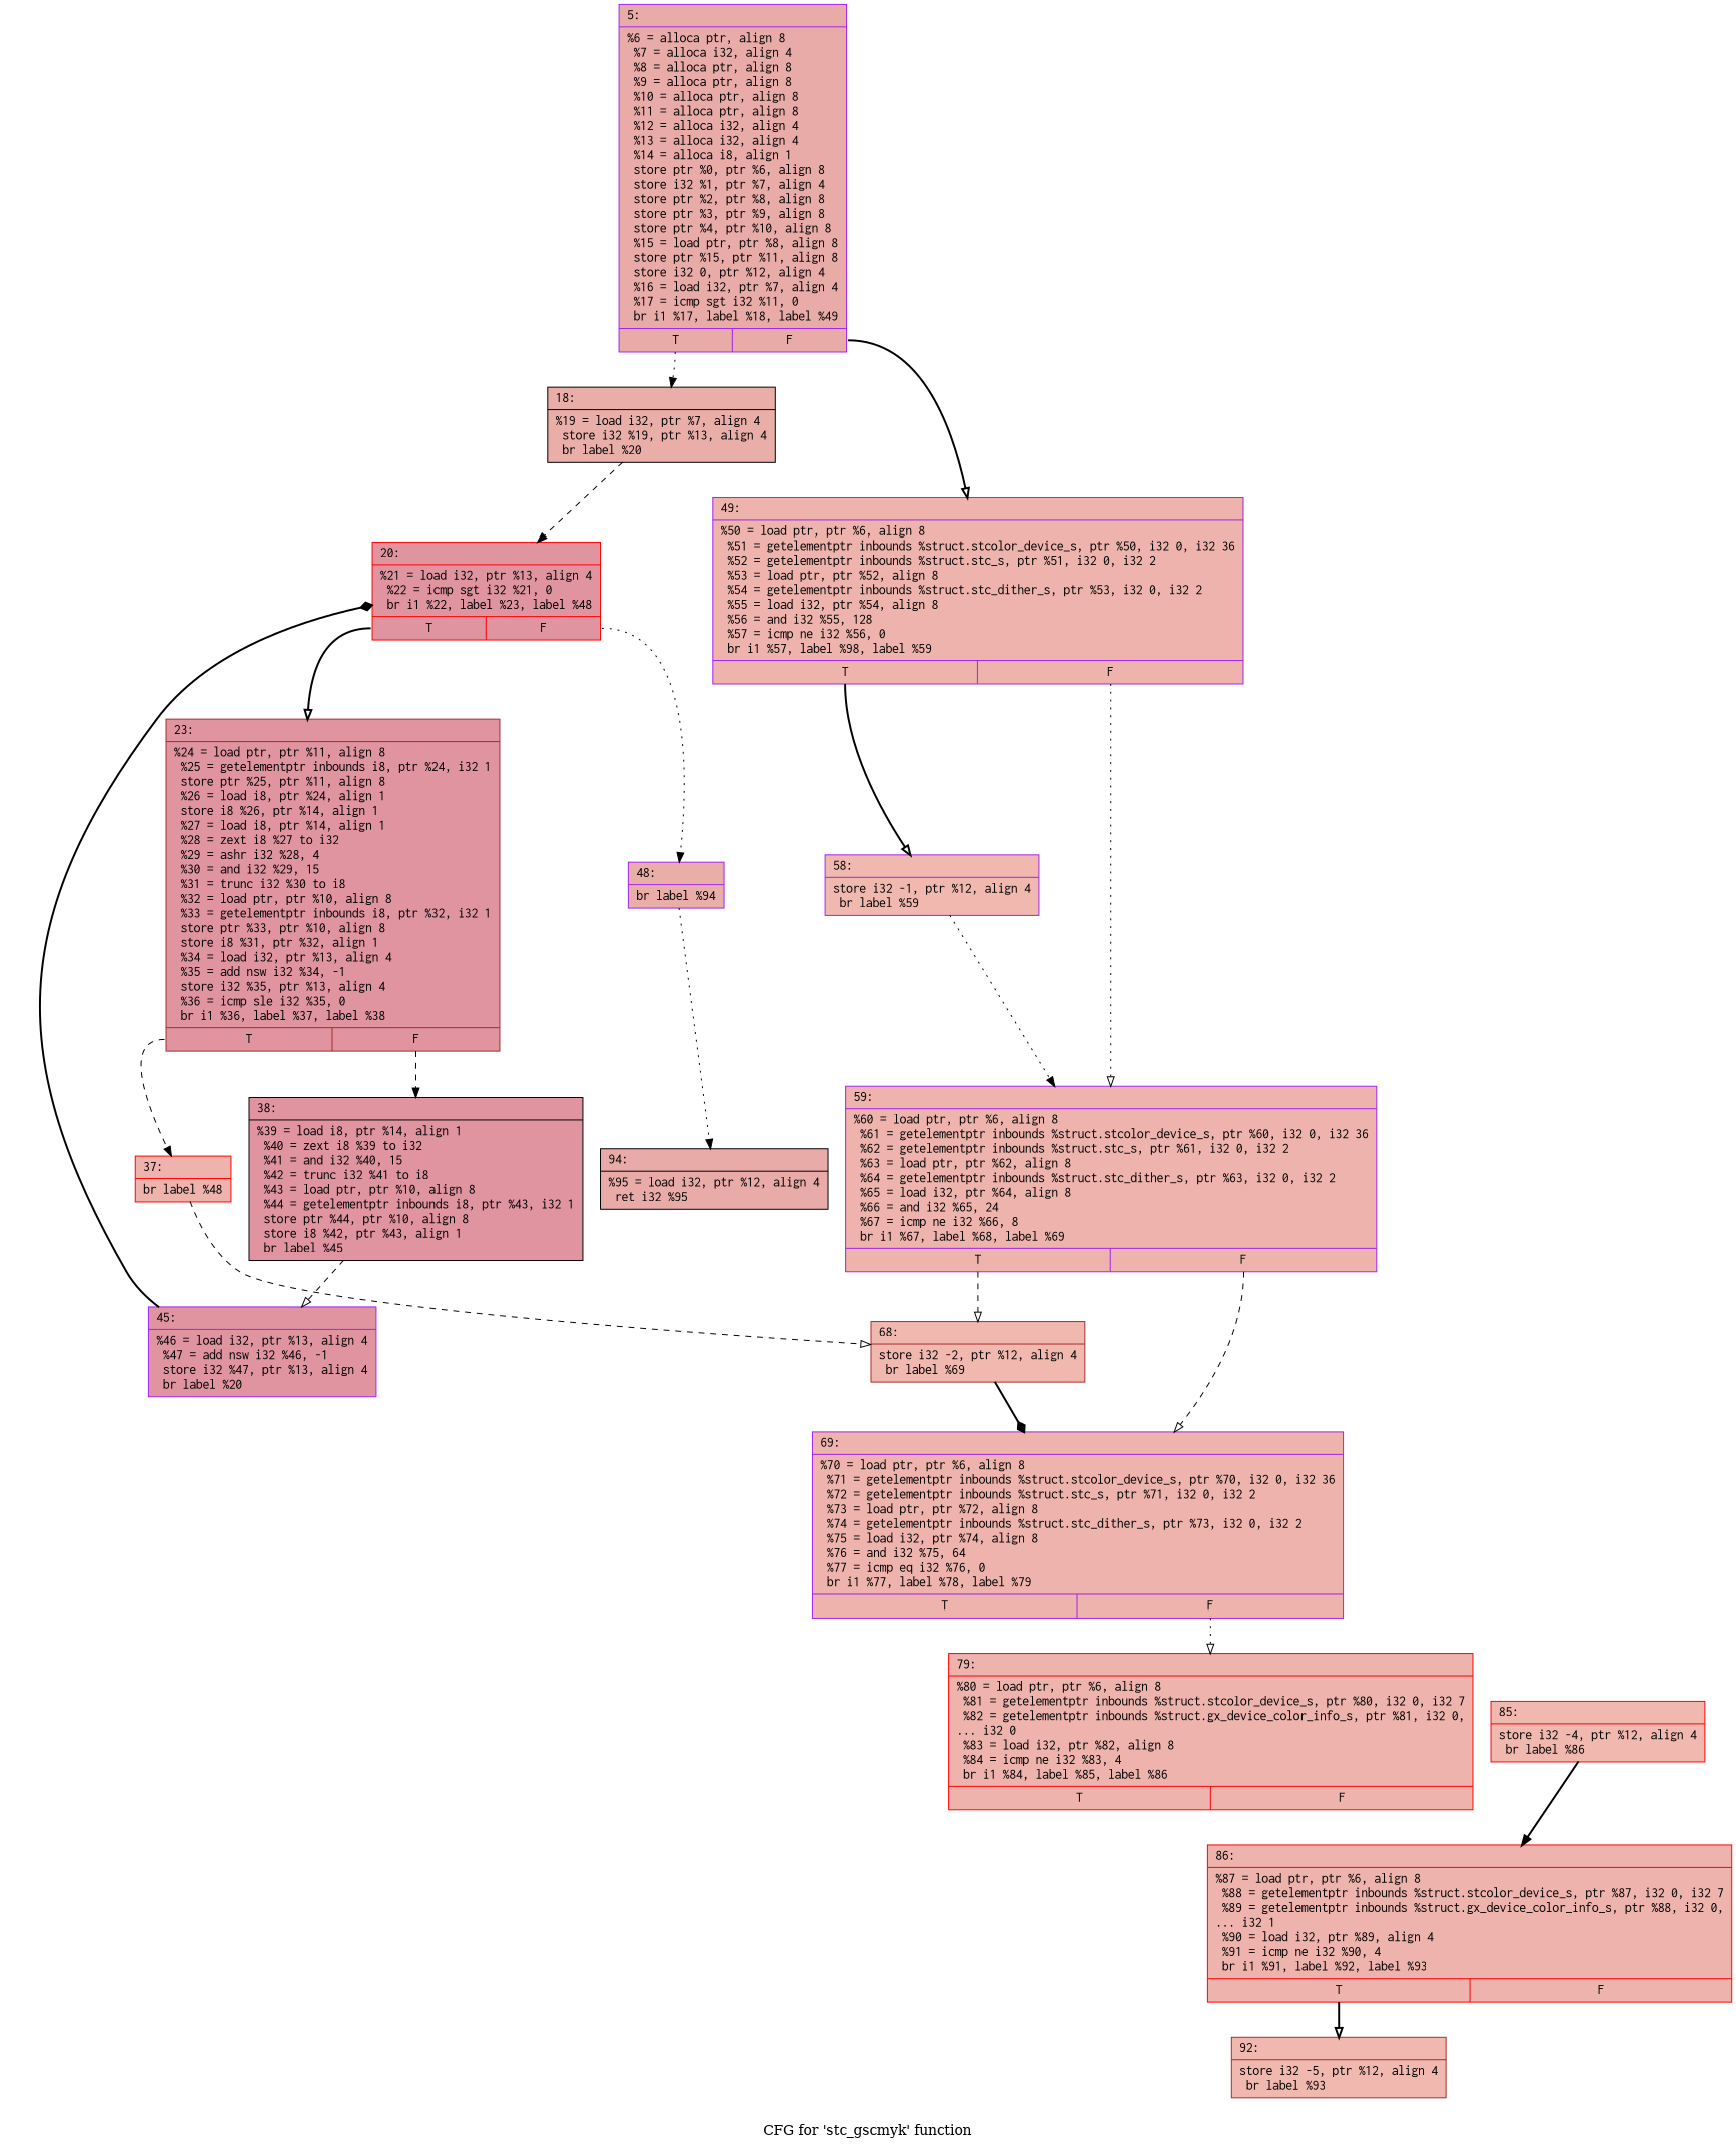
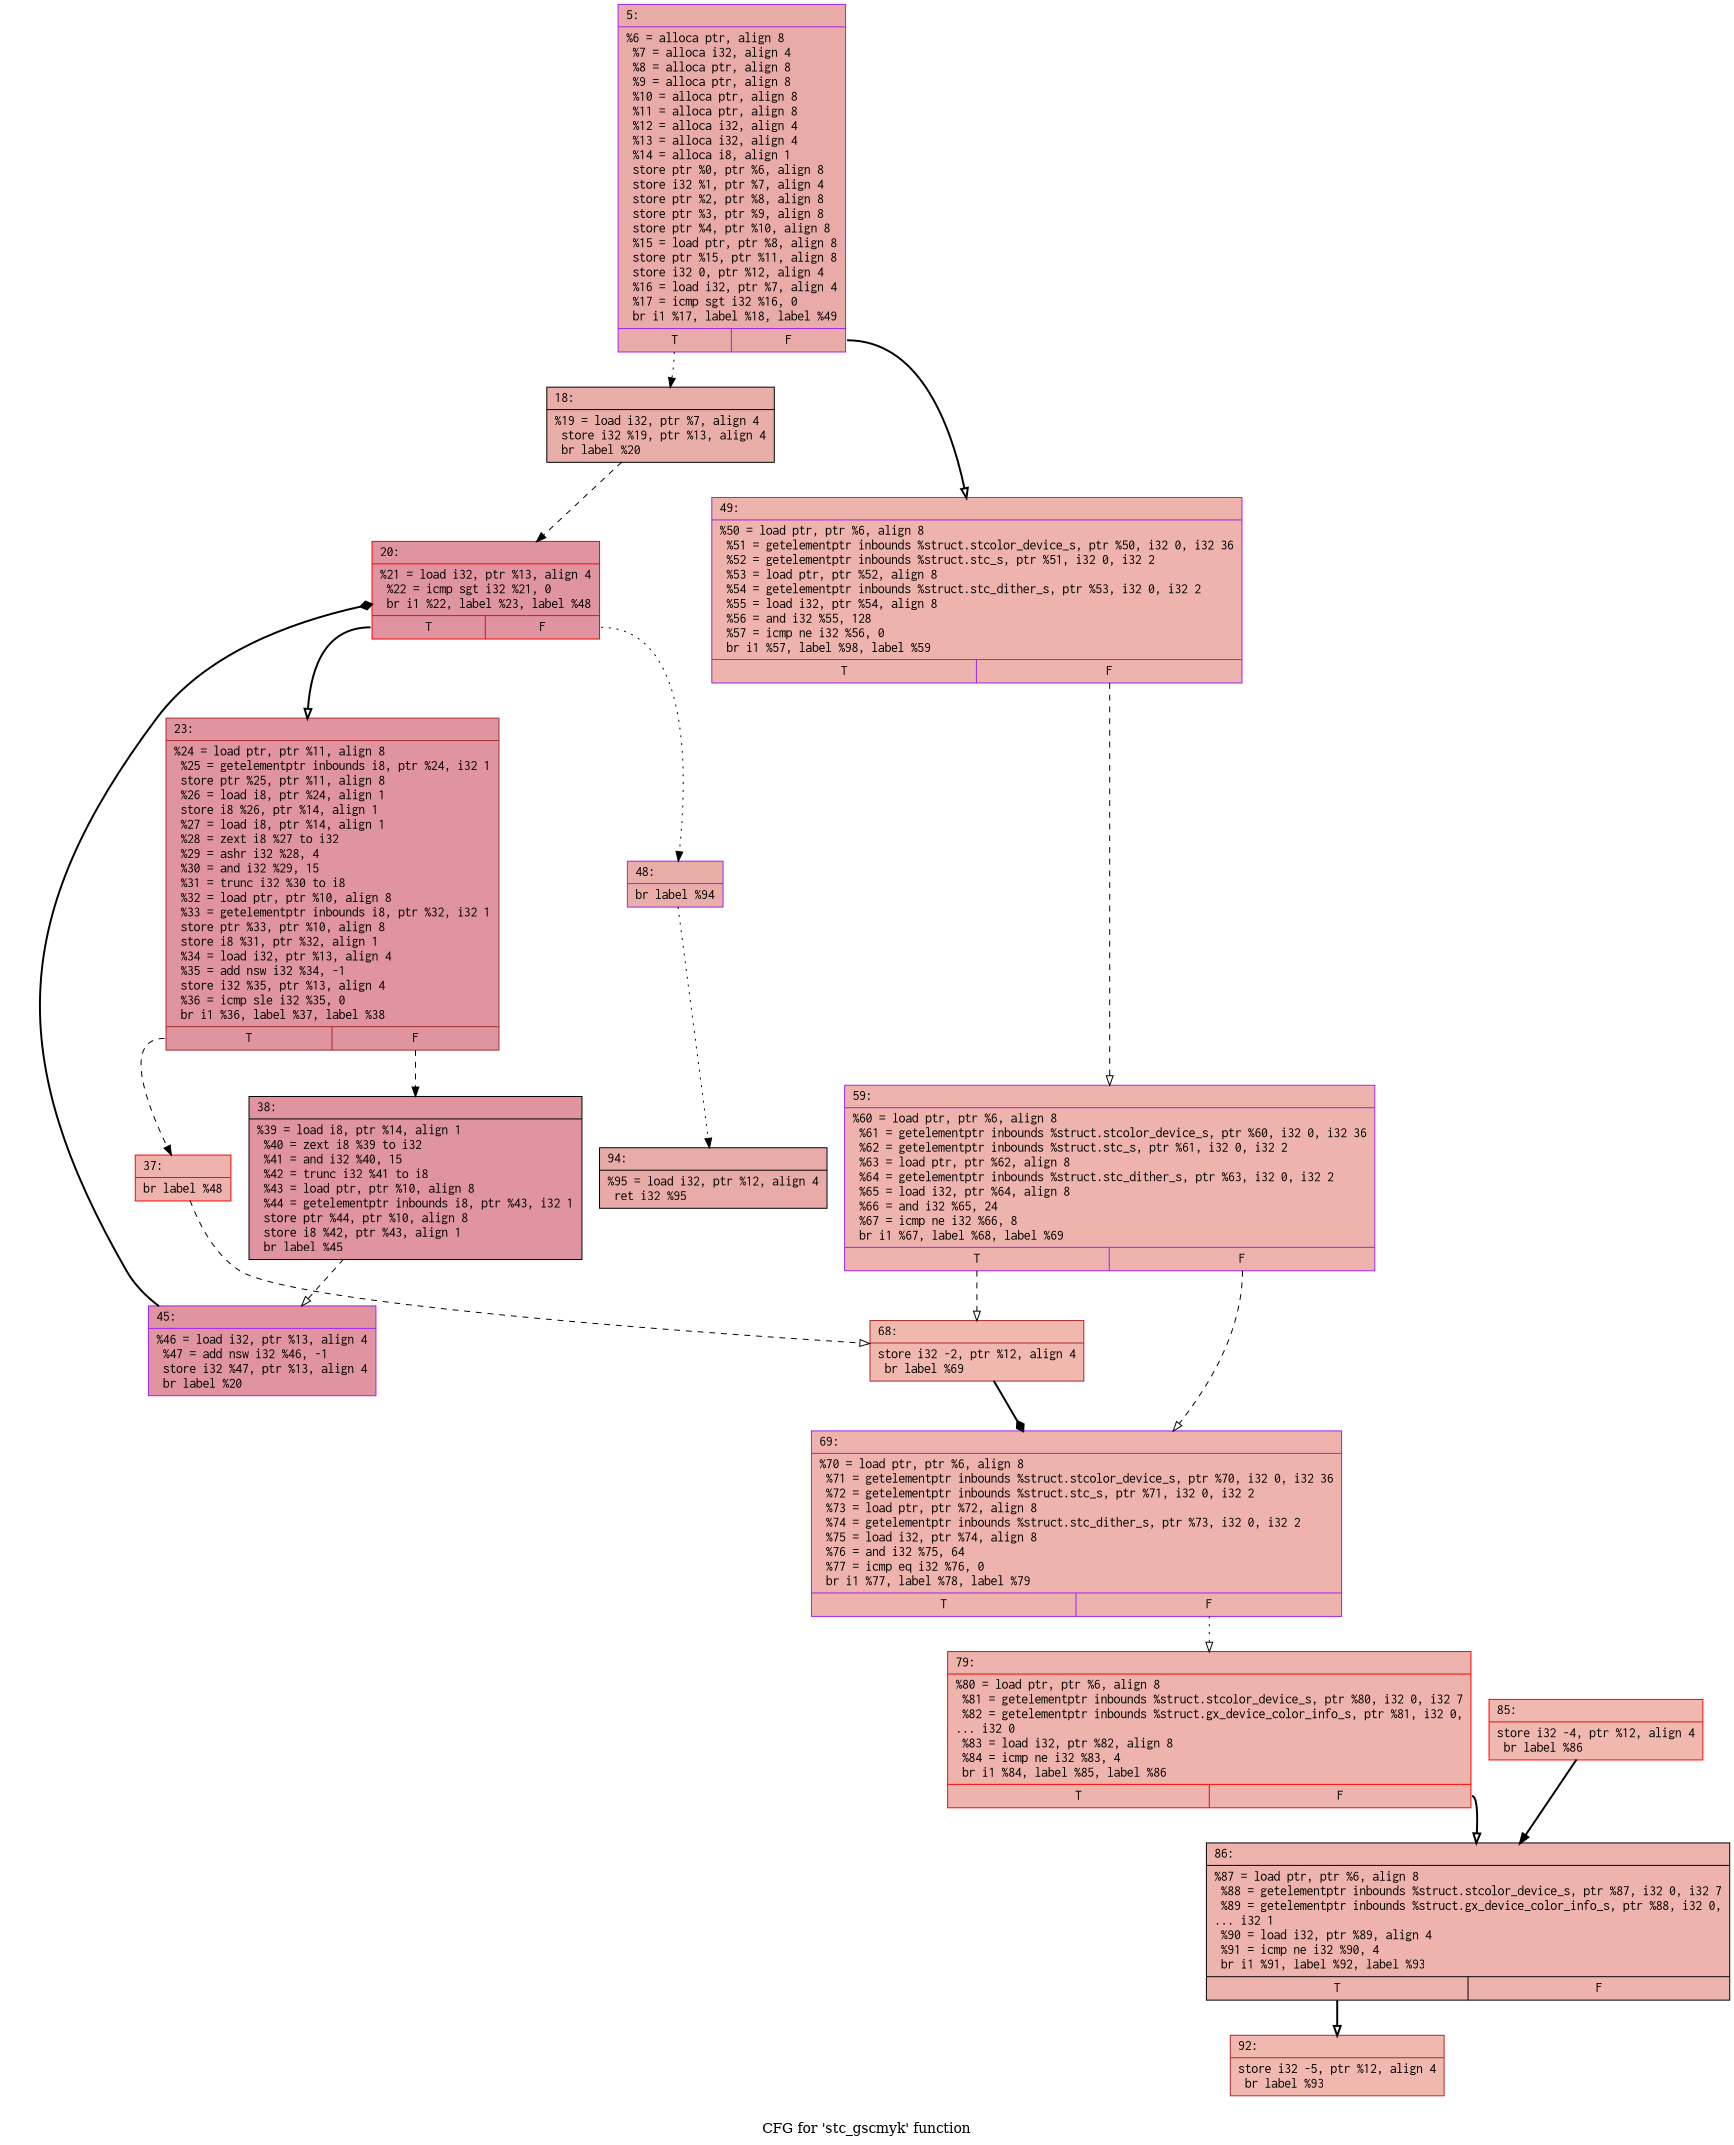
  digraph {
    label="CFG for 'stc_gscmyk' function"
    node [color=purple fillcolor="#d6524470" fontname=Courier shape=record style=filled]
    edge [arrowhead=onormal style=bold]
-   n1 [fillcolor="#cc403a70" label="{5:\l|  %6 = alloca ptr, align 8\l  %7 = alloca i32, align 4\l  %8 = alloca ptr, align 8\l  %9 = alloca ptr, align 8\l  %10 = alloca ptr, align 8\l  %11 = alloca ptr, align 8\l  %12 = alloca i32, align 4\l  %13 = alloca i32, align 4\l  %14 = alloca i8, align 1\l  store ptr %0, ptr %6, align 8\l  store i32 %1, ptr %7, align 4\l  store ptr %2, ptr %8, align 8\l  store ptr %3, ptr %9, align 8\l  store ptr %4, ptr %10, align 8\l  %15 = load ptr, ptr %8, align 8\l  store ptr %15, ptr %11, align 8\l  store i32 0, ptr %12, align 4\l  %16 = load i32, ptr %7, align 4\l  %17 = icmp sgt i32 %11, 0\l  br i1 %17, label %18, label %49\l|{<s0>T|<s1>F}}"]
+   n1 [fillcolor="#cc403a70" label="{5:\l|  %6 = alloca ptr, align 8\l  %7 = alloca i32, align 4\l  %8 = alloca ptr, align 8\l  %9 = alloca ptr, align 8\l  %10 = alloca ptr, align 8\l  %11 = alloca ptr, align 8\l  %12 = alloca i32, align 4\l  %13 = alloca i32, align 4\l  %14 = alloca i8, align 1\l  store ptr %0, ptr %6, align 8\l  store i32 %1, ptr %7, align 4\l  store ptr %2, ptr %8, align 8\l  store ptr %3, ptr %9, align 8\l  store ptr %4, ptr %10, align 8\l  %15 = load ptr, ptr %8, align 8\l  store ptr %15, ptr %11, align 8\l  store i32 0, ptr %12, align 4\l  %16 = load i32, ptr %7, align 4\l  %17 = icmp sgt i32 %16, 0\l  br i1 %17, label %18, label %49\l|{<s0>T|<s1>F}}"]
    n2 [color=black fillcolor="#d0473d70" label="{18:\l|  %19 = load i32, ptr %7, align 4\l  store i32 %19, ptr %13, align 4\l  br label %20\l}"]
    n3 [label="{49:\l|  %50 = load ptr, ptr %6, align 8\l  %51 = getelementptr inbounds %struct.stcolor_device_s, ptr %50, i32 0, i32 36\l  %52 = getelementptr inbounds %struct.stc_s, ptr %51, i32 0, i32 2\l  %53 = load ptr, ptr %52, align 8\l  %54 = getelementptr inbounds %struct.stc_dither_s, ptr %53, i32 0, i32 2\l  %55 = load i32, ptr %54, align 8\l  %56 = and i32 %55, 128\l  %57 = icmp ne i32 %56, 0\l  br i1 %57, label %98, label %59\l|{<s0>T|<s1>F}}"]
    n4 [color=red fillcolor="#b70d2870" label="{20:\l|  %21 = load i32, ptr %13, align 4\l  %22 = icmp sgt i32 %21, 0\l  br i1 %22, label %23, label %48\l|{<s0>T|<s1>F}}"]
-   n5 [fillcolor="#dc5d4a70" label="{58:\l|  store i32 -1, ptr %12, align 4\l  br label %59\l}"]
    n6 [label="{59:\l|  %60 = load ptr, ptr %6, align 8\l  %61 = getelementptr inbounds %struct.stcolor_device_s, ptr %60, i32 0, i32 36\l  %62 = getelementptr inbounds %struct.stc_s, ptr %61, i32 0, i32 2\l  %63 = load ptr, ptr %62, align 8\l  %64 = getelementptr inbounds %struct.stc_dither_s, ptr %63, i32 0, i32 2\l  %65 = load i32, ptr %64, align 8\l  %66 = and i32 %65, 24\l  %67 = icmp ne i32 %66, 8\l  br i1 %67, label %68, label %69\l|{<s0>T|<s1>F}}"]
    n7 [color=brown fillcolor="#b70d2870" label="{23:\l|  %24 = load ptr, ptr %11, align 8\l  %25 = getelementptr inbounds i8, ptr %24, i32 1\l  store ptr %25, ptr %11, align 8\l  %26 = load i8, ptr %24, align 1\l  store i8 %26, ptr %14, align 1\l  %27 = load i8, ptr %14, align 1\l  %28 = zext i8 %27 to i32\l  %29 = ashr i32 %28, 4\l  %30 = and i32 %29, 15\l  %31 = trunc i32 %30 to i8\l  %32 = load ptr, ptr %10, align 8\l  %33 = getelementptr inbounds i8, ptr %32, i32 1\l  store ptr %33, ptr %10, align 8\l  store i8 %31, ptr %32, align 1\l  %34 = load i32, ptr %13, align 4\l  %35 = add nsw i32 %34, -1\l  store i32 %35, ptr %13, align 4\l  %36 = icmp sle i32 %35, 0\l  br i1 %36, label %37, label %38\l|{<s0>T|<s1>F}}"]
    n8 [fillcolor="#d0473d70" label="{48:\l|  br label %94\l}"]
    n9 [color=brown fillcolor="#dc5d4a70" label="{68:\l|  store i32 -2, ptr %12, align 4\l  br label %69\l}"]
    n10 [label="{69:\l|  %70 = load ptr, ptr %6, align 8\l  %71 = getelementptr inbounds %struct.stcolor_device_s, ptr %70, i32 0, i32 36\l  %72 = getelementptr inbounds %struct.stc_s, ptr %71, i32 0, i32 2\l  %73 = load ptr, ptr %72, align 8\l  %74 = getelementptr inbounds %struct.stc_dither_s, ptr %73, i32 0, i32 2\l  %75 = load i32, ptr %74, align 8\l  %76 = and i32 %75, 64\l  %77 = icmp eq i32 %76, 0\l  br i1 %77, label %78, label %79\l|{<s0>T|<s1>F}}"]
    n11 [color=red label="{37:\l|  br label %48\l}"]
    n12 [color=black fillcolor="#b70d2870" label="{38:\l|  %39 = load i8, ptr %14, align 1\l  %40 = zext i8 %39 to i32\l  %41 = and i32 %40, 15\l  %42 = trunc i32 %41 to i8\l  %43 = load ptr, ptr %10, align 8\l  %44 = getelementptr inbounds i8, ptr %43, i32 1\l  store ptr %44, ptr %10, align 8\l  store i8 %42, ptr %43, align 1\l  br label %45\l}"]
    n13 [color=black fillcolor="#cc403a70" label="{94:\l|  %95 = load i32, ptr %12, align 4\l  ret i32 %95\l}"]
    n14 [fillcolor="#b70d2870" label="{45:\l|  %46 = load i32, ptr %13, align 4\l  %47 = add nsw i32 %46, -1\l  store i32 %47, ptr %13, align 4\l  br label %20\l}"]
    n15 [color=red label="{79:\l|  %80 = load ptr, ptr %6, align 8\l  %81 = getelementptr inbounds %struct.stcolor_device_s, ptr %80, i32 0, i32 7\l  %82 = getelementptr inbounds %struct.gx_device_color_info_s, ptr %81, i32 0,\l... i32 0\l  %83 = load i32, ptr %82, align 8\l  %84 = icmp ne i32 %83, 4\l  br i1 %84, label %85, label %86\l|{<s0>T|<s1>F}}"]
-   n16 [color=red label="{86:\l|  %87 = load ptr, ptr %6, align 8\l  %88 = getelementptr inbounds %struct.stcolor_device_s, ptr %87, i32 0, i32 7\l  %89 = getelementptr inbounds %struct.gx_device_color_info_s, ptr %88, i32 0,\l... i32 1\l  %90 = load i32, ptr %89, align 4\l  %91 = icmp ne i32 %90, 4\l  br i1 %91, label %92, label %93\l|{<s0>T|<s1>F}}"]
+   n16 [color=black label="{86:\l|  %87 = load ptr, ptr %6, align 8\l  %88 = getelementptr inbounds %struct.stcolor_device_s, ptr %87, i32 0, i32 7\l  %89 = getelementptr inbounds %struct.gx_device_color_info_s, ptr %88, i32 0,\l... i32 1\l  %90 = load i32, ptr %89, align 4\l  %91 = icmp ne i32 %90, 4\l  br i1 %91, label %92, label %93\l|{<s0>T|<s1>F}}"]
    n17 [color=red fillcolor="#dc5d4a70" label="{85:\l|  store i32 -4, ptr %12, align 4\l  br label %86\l}"]
    n18 [color=brown fillcolor="#dc5d4a70" label="{92:\l|  store i32 -5, ptr %12, align 4\l  br label %93\l}"]
    n1 -> n2 [arrowhead=normal style=dotted tailport=s0]
    n1 -> n3 [tailport=s1]
    n2 -> n4 [arrowhead=normal style=dashed]
-   n3 -> n5 [tailport=s0]
-   n3 -> n6 [style=dotted tailport=s1]
+   n3 -> n6 [style=dashed tailport=s1]
    n4 -> n7 [tailport=s0]
    n4 -> n8 [arrowhead=normal style=dotted tailport=s1]
-   n5 -> n6 [arrowhead=normal style=dotted]
    n6 -> n9 [style=dashed tailport=s0]
    n6 -> n10 [style=dashed tailport=s1]
    n7 -> n11 [arrowhead=normal style=dashed tailport=s0]
    n7 -> n12 [arrowhead=normal style=dashed tailport=s1]
    n8 -> n13 [arrowhead=normal style=dotted]
    n9 -> n10 [arrowhead=diamond]
    n10 -> n15 [style=dotted tailport=s1]
    n11 -> n9 [style=dashed]
    n12 -> n14 [style=dashed]
    n14 -> n4 [arrowhead=diamond]
+   n15 -> n16 [tailport=s1]
    n16 -> n18 [tailport=s0]
    n17 -> n16 [arrowhead=normal]
  }
